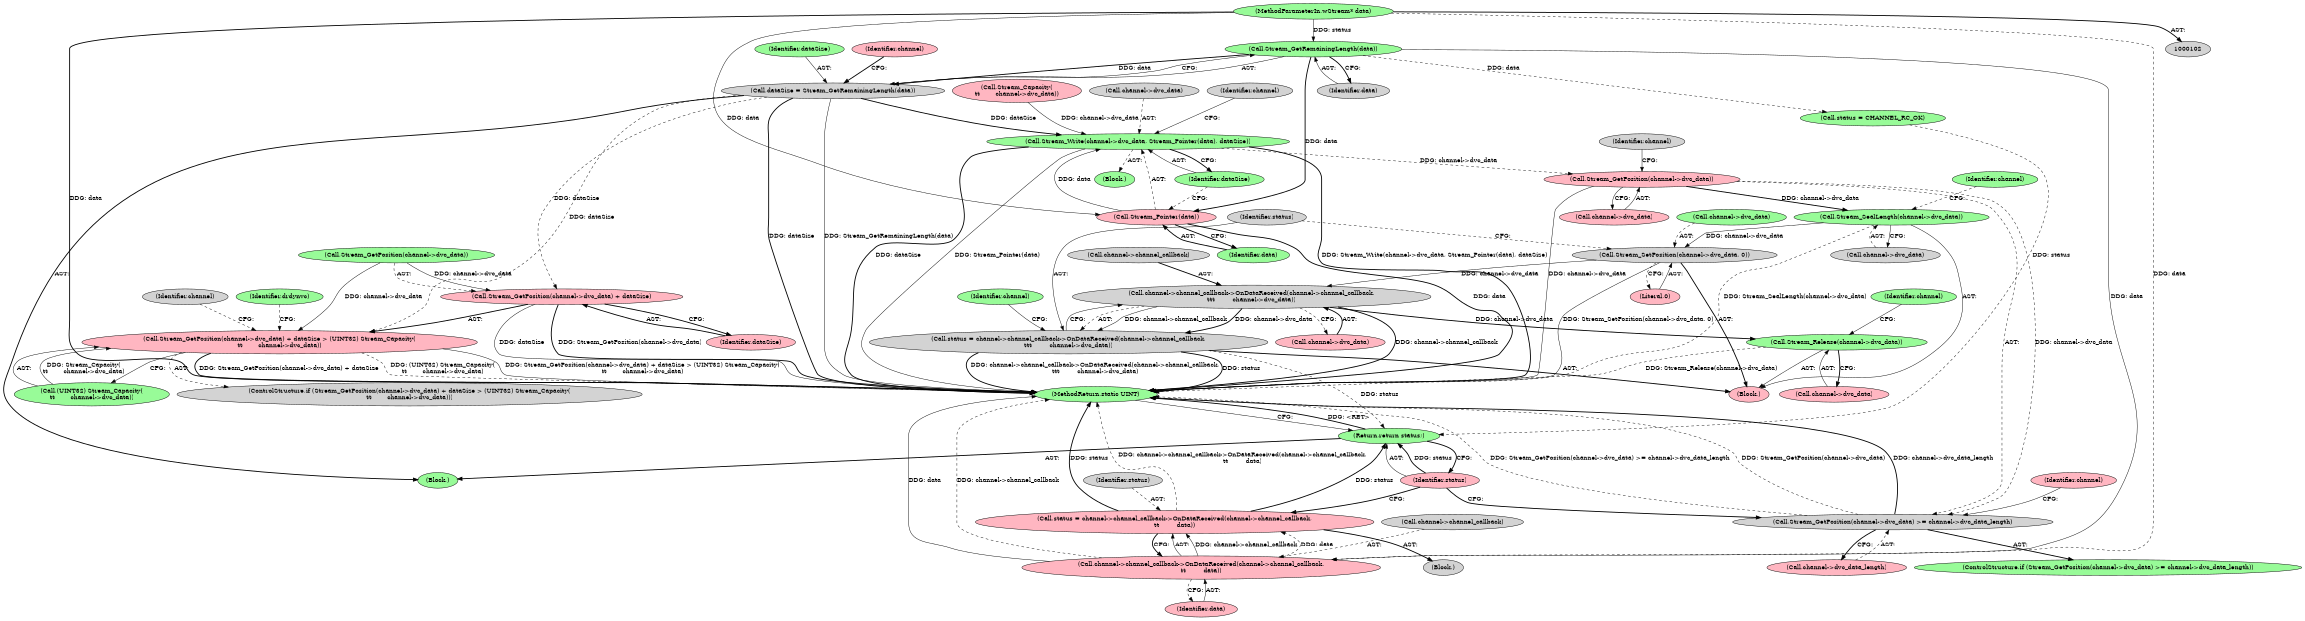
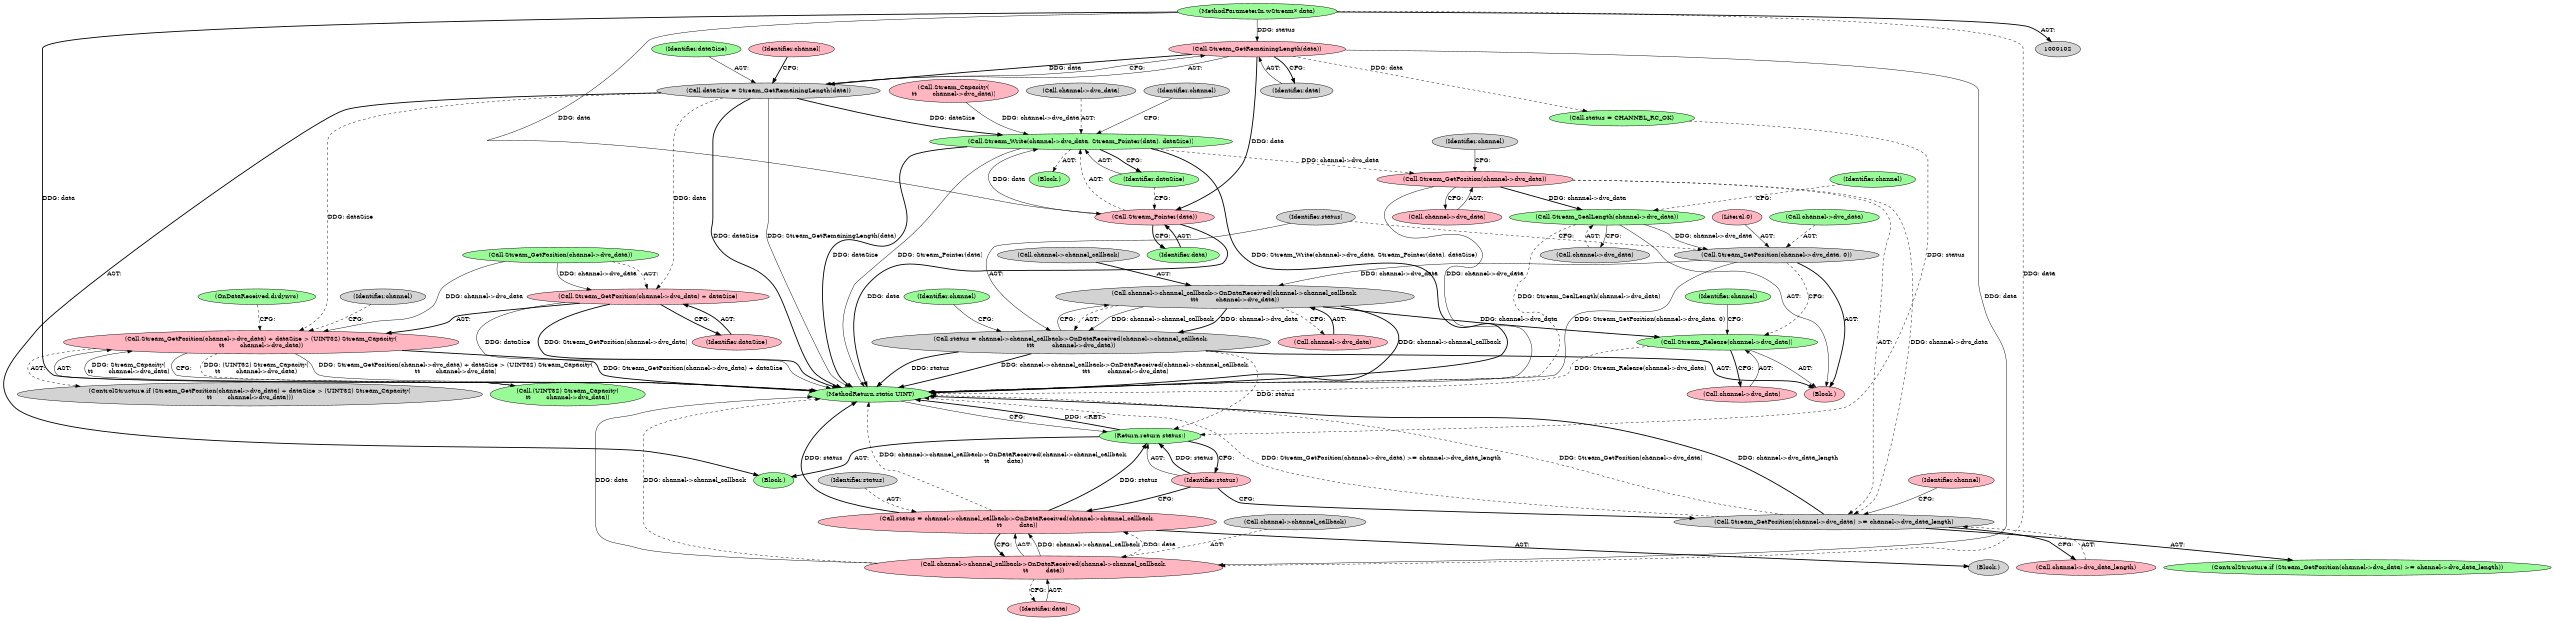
  digraph {
    node [fillcolor=palegreen style=filled]
    edge [style=solid]
-   n1 [label="(Call,Stream_GetRemainingLength(data))"]
+   n1 [fillcolor=lightpink label="(Call,Stream_GetRemainingLength(data))"]
    n2 [fillcolor=lightgrey label="(Call,dataSize = Stream_GetRemainingLength(data))"]
    n3 [fillcolor=lightpink label="(Call,Stream_Pointer(data))"]
    n4 [fillcolor=lightpink label="(Call,channel->channel_callback->OnDataReceived(channel->channel_callback,\n\t\t         data))"]
    n5 [fillcolor=lightgrey label="(Identifier,data)"]
    n6 [label="(Call,status = CHANNEL_RC_OK)"]
    n7 [label="(MethodReturn,static UINT)"]
    n8 [fillcolor=lightpink label="(Call,Stream_GetPosition(channel->dvc_data) + dataSize > (UINT32) Stream_Capacity(\n\t\t        channel->dvc_data))"]
    n9 [fillcolor=lightpink label="(Call,Stream_GetPosition(channel->dvc_data) + dataSize)"]
    n10 [label="(Call,Stream_Write(channel->dvc_data, Stream_Pointer(data), dataSize))"]
    n11 [label="(Block,)"]
    n12 [label="(Identifier,data)"]
    n13 [fillcolor=lightpink label="(Call,status = channel->channel_callback->OnDataReceived(channel->channel_callback,\n\t\t         data))"]
    n14 [fillcolor=lightpink label="(Identifier,data)"]
    n15 [label="(Return,return status;)"]
    n16 [label="(MethodParameterIn,wStream* data)"]
    1000102 [fillcolor=lightgrey]
    n18 [label="(Call,(UINT32) Stream_Capacity(\n\t\t        channel->dvc_data))"]
    n19 [fillcolor=lightgrey label="(ControlStructure,if (Stream_GetPosition(channel->dvc_data) + dataSize > (UINT32) Stream_Capacity(\n\t\t        channel->dvc_data)))"]
    n20 [fillcolor=lightpink label="(Identifier,dataSize)"]
    n21 [fillcolor=lightpink label="(Call,Stream_GetPosition(channel->dvc_data))"]
    n22 [label="(Identifier,dataSize)"]
    n23 [label="(Block,)"]
    n24 [fillcolor=lightgrey label="(Call,Stream_GetPosition(channel->dvc_data) >= channel->dvc_data_length)"]
    n25 [label="(Call,Stream_SealLength(channel->dvc_data))"]
    n26 [fillcolor=lightpink label="(Call,channel->dvc_data)"]
    n27 [fillcolor=lightpink label="(Call,channel->dvc_data_length)"]
    n28 [label="(ControlStructure,if (Stream_GetPosition(channel->dvc_data) >= channel->dvc_data_length))"]
    n29 [fillcolor=lightgrey label="(Call,Stream_SetPosition(channel->dvc_data, 0))"]
    n30 [fillcolor=lightpink label="(Block,)"]
    n31 [fillcolor=lightgrey label="(Call,channel->dvc_data)"]
    n32 [fillcolor=lightgrey label="(Call,channel->channel_callback->OnDataReceived(channel->channel_callback,\n\t\t\t         channel->dvc_data))"]
    n33 [fillcolor=lightpink label="(Literal,0)"]
    n34 [fillcolor=lightgrey label="(Call,status = channel->channel_callback->OnDataReceived(channel->channel_callback,\n\t\t\t         channel->dvc_data))"]
    n35 [label="(Call,Stream_Release(channel->dvc_data))"]
    n36 [fillcolor=lightpink label="(Call,channel->dvc_data)"]
    n37 [fillcolor=lightpink label="(Call,channel->dvc_data)"]
    n38 [fillcolor=lightpink label="(Identifier,status)"]
    n39 [fillcolor=lightgrey label="(Block,)"]
    n40 [label="(Call,channel->dvc_data)"]
    n41 [fillcolor=lightgrey label="(Identifier,channel)"]
    n42 [label="(Call,Stream_GetPosition(channel->dvc_data))"]
    n43 [fillcolor=lightgrey label="(Call,channel->dvc_data)"]
    n44 [fillcolor=lightgrey label="(Identifier,status)"]
    n45 [fillcolor=lightpink label="(Identifier,channel)"]
-   n46 [label="(Identifier,drdynvc)"]
+   n46 [label="(OnDataReceived,drdynvc)"]
    n47 [label="(Identifier,channel)"]
    n48 [fillcolor=lightgrey label="(Call,channel->channel_callback)"]
    n49 [fillcolor=lightgrey label="(Identifier,channel)"]
    n50 [label="(Identifier,dataSize)"]
    n51 [label="(Identifier,channel)"]
    n52 [fillcolor=lightpink label="(Call,Stream_Capacity(\n\t\t        channel->dvc_data))"]
    n53 [fillcolor=lightgrey label="(Identifier,status)"]
    n54 [fillcolor=lightgrey label="(Call,channel->channel_callback)"]
    n55 [label="(Identifier,channel)"]
    n56 [fillcolor=lightgrey label="(Identifier,channel)"]
    n57 [fillcolor=lightpink label="(Identifier,channel)"]
    n1 -> n2 [label="AST: "]
    n1 -> n2 [label="DDG: data" style=bold]
    n1 -> n3 [label="DDG: data" style=bold]
    n1 -> n4 [label="DDG: data"]
    n1 -> n5 [label="CFG: " style=bold]
    n1 -> n6 [label="DDG: data" style=dashed]
    n2 -> n1 [label="CFG: "]
    n2 -> n7 [label="DDG: dataSize" style=bold]
    n2 -> n7 [label="DDG: Stream_GetRemainingLength(data)"]
    n2 -> n8 [label="DDG: dataSize" style=dashed]
-   n2 -> n9 [label="DDG: dataSize" style=dashed]
+   n2 -> n9 [label="DDG: data" style=dashed]
    n2 -> n10 [label="DDG: dataSize" style=bold]
    n2 -> n11 [label="AST: " style=bold]
    n3 -> n7 [label="DDG: data" style=bold]
    n3 -> n10 [label="AST: " style=dashed]
    n3 -> n10 [label="DDG: data"]
    n3 -> n12 [label="CFG: " style=bold]
    n4 -> n7 [label="DDG: data"]
    n4 -> n7 [label="DDG: channel->channel_callback" style=dashed]
    n4 -> n13 [label="AST: "]
    n4 -> n13 [label="DDG: channel->channel_callback"]
    n4 -> n13 [label="DDG: data" style=dashed]
    n4 -> n14 [label="CFG: " style=dashed]
    n5 -> n1 [label="AST: "]
    n6 -> n15 [label="DDG: status" style=dashed]
    n7 -> n15 [label="CFG: "]
    n8 -> n7 [label="DDG: (UINT32) Stream_Capacity(\n\t\t        channel->dvc_data)" style=dashed]
    n8 -> n7 [label="DDG: Stream_GetPosition(channel->dvc_data) + dataSize > (UINT32) Stream_Capacity(\n\t\t        channel->dvc_data)"]
    n8 -> n7 [label="DDG: Stream_GetPosition(channel->dvc_data) + dataSize" style=bold]
    n8 -> n18 [label="CFG: "]
    n8 -> n19 [label="AST: " style=dashed]
    n9 -> n7 [label="DDG: dataSize"]
    n9 -> n7 [label="DDG: Stream_GetPosition(channel->dvc_data)" style=bold]
    n9 -> n8 [label="AST: " style=bold]
    n9 -> n20 [label="CFG: " style=bold]
    n10 -> n7 [label="DDG: dataSize" style=bold]
    n10 -> n7 [label="DDG: Stream_Pointer(data)"]
    n10 -> n7 [label="DDG: Stream_Write(channel->dvc_data, Stream_Pointer(data), dataSize)" style=bold]
    n10 -> n21 [label="DDG: channel->dvc_data" style=dashed]
    n10 -> n22 [label="CFG: " style=bold]
    n10 -> n23 [label="AST: " style=dashed]
    n12 -> n3 [label="AST: " style=bold]
    n13 -> n4 [label="CFG: " style=bold]
    n13 -> n7 [label="DDG: channel->channel_callback->OnDataReceived(channel->channel_callback,\n\t\t         data)" style=dashed]
    n13 -> n7 [label="DDG: status" style=bold]
    n13 -> n15 [label="DDG: status" style=bold]
    n13 -> n39 [label="AST: " style=bold]
    n14 -> n4 [label="AST: "]
    n15 -> n7 [label="DDG: <RET>" style=bold]
    n15 -> n11 [label="AST: " style=bold]
    n15 -> n38 [label="CFG: " style=bold]
    n16 -> n1 [label="DDG: status"]
    n16 -> n3 [label="DDG: data"]
    n16 -> n4 [label="DDG: data" style=dashed]
    n16 -> n7 [label="DDG: data" style=bold]
    n16 -> 1000102 [label="AST: " style=bold]
    n18 -> n8 [label="AST: "]
    n18 -> n8 [label="DDG: Stream_Capacity(\n\t\t        channel->dvc_data)"]
    n20 -> n9 [label="AST: " style=bold]
    n21 -> n7 [label="DDG: channel->dvc_data"]
    n21 -> n24 [label="AST: " style=dashed]
    n21 -> n24 [label="DDG: channel->dvc_data" style=dashed]
    n21 -> n25 [label="DDG: channel->dvc_data" style=bold]
    n21 -> n26 [label="CFG: "]
    n22 -> n3 [label="CFG: " style=dashed]
    n22 -> n10 [label="AST: "]
    n24 -> n7 [label="DDG: Stream_GetPosition(channel->dvc_data)" style=dashed]
    n24 -> n7 [label="DDG: channel->dvc_data_length" style=bold]
    n24 -> n7 [label="DDG: Stream_GetPosition(channel->dvc_data) >= channel->dvc_data_length" style=dashed]
    n24 -> n27 [label="CFG: " style=bold]
    n24 -> n28 [label="AST: " style=bold]
    n25 -> n7 [label="DDG: Stream_SealLength(channel->dvc_data)" style=dashed]
    n25 -> n29 [label="DDG: channel->dvc_data"]
    n25 -> n30 [label="AST: "]
    n25 -> n31 [label="CFG: "]
    n26 -> n21 [label="AST: "]
    n27 -> n24 [label="AST: " style=dashed]
    n29 -> n7 [label="DDG: Stream_SetPosition(channel->dvc_data, 0)"]
    n29 -> n30 [label="AST: " style=bold]
    n29 -> n32 [label="DDG: channel->dvc_data"]
-   n29 -> n33 [label="CFG: " style=dashed]
+   n29 -> n35 [label="CFG: " style=dashed]
    n31 -> n25 [label="AST: " style=dashed]
    n32 -> n7 [label="DDG: channel->channel_callback" style=bold]
    n32 -> n34 [label="AST: " style=dashed]
    n32 -> n34 [label="DDG: channel->channel_callback"]
    n32 -> n34 [label="DDG: channel->dvc_data" style=bold]
    n32 -> n35 [label="DDG: channel->dvc_data" style=bold]
    n32 -> n36 [label="CFG: " style=dashed]
    n33 -> n29 [label="AST: "]
    n34 -> n7 [label="DDG: channel->channel_callback->OnDataReceived(channel->channel_callback,\n\t\t\t         channel->dvc_data)" style=bold]
    n34 -> n7 [label="DDG: status" style=bold]
    n34 -> n15 [label="DDG: status" style=dashed]
    n34 -> n30 [label="AST: " style=bold]
    n34 -> n32 [label="CFG: "]
    n35 -> n7 [label="DDG: Stream_Release(channel->dvc_data)" style=dashed]
    n35 -> n30 [label="AST: "]
    n35 -> n37 [label="CFG: " style=bold]
    n36 -> n32 [label="AST: " style=bold]
    n37 -> n35 [label="AST: "]
    n38 -> n13 [label="CFG: " style=bold]
    n38 -> n15 [label="AST: "]
    n38 -> n15 [label="DDG: status" style=bold]
    n38 -> n24 [label="CFG: " style=bold]
    n40 -> n29 [label="AST: " style=dashed]
    n41 -> n8 [label="CFG: " style=dashed]
    n42 -> n8 [label="DDG: channel->dvc_data"]
    n42 -> n9 [label="AST: " style=dashed]
    n42 -> n9 [label="DDG: channel->dvc_data"]
    n43 -> n10 [label="AST: " style=dashed]
    n44 -> n13 [label="AST: " style=dashed]
    n45 -> n24 [label="CFG: "]
    n46 -> n8 [label="CFG: " style=dashed]
    n47 -> n25 [label="CFG: " style=dashed]
    n48 -> n4 [label="AST: " style=dashed]
    n49 -> n10 [label="CFG: "]
    n50 -> n2 [label="AST: "]
    n51 -> n34 [label="CFG: "]
    n52 -> n10 [label="DDG: channel->dvc_data"]
    n53 -> n29 [label="CFG: " style=dashed]
    n53 -> n34 [label="AST: "]
    n54 -> n32 [label="AST: " style=bold]
    n55 -> n35 [label="CFG: "]
    n56 -> n21 [label="CFG: "]
    n57 -> n2 [label="CFG: " style=bold]
  }
